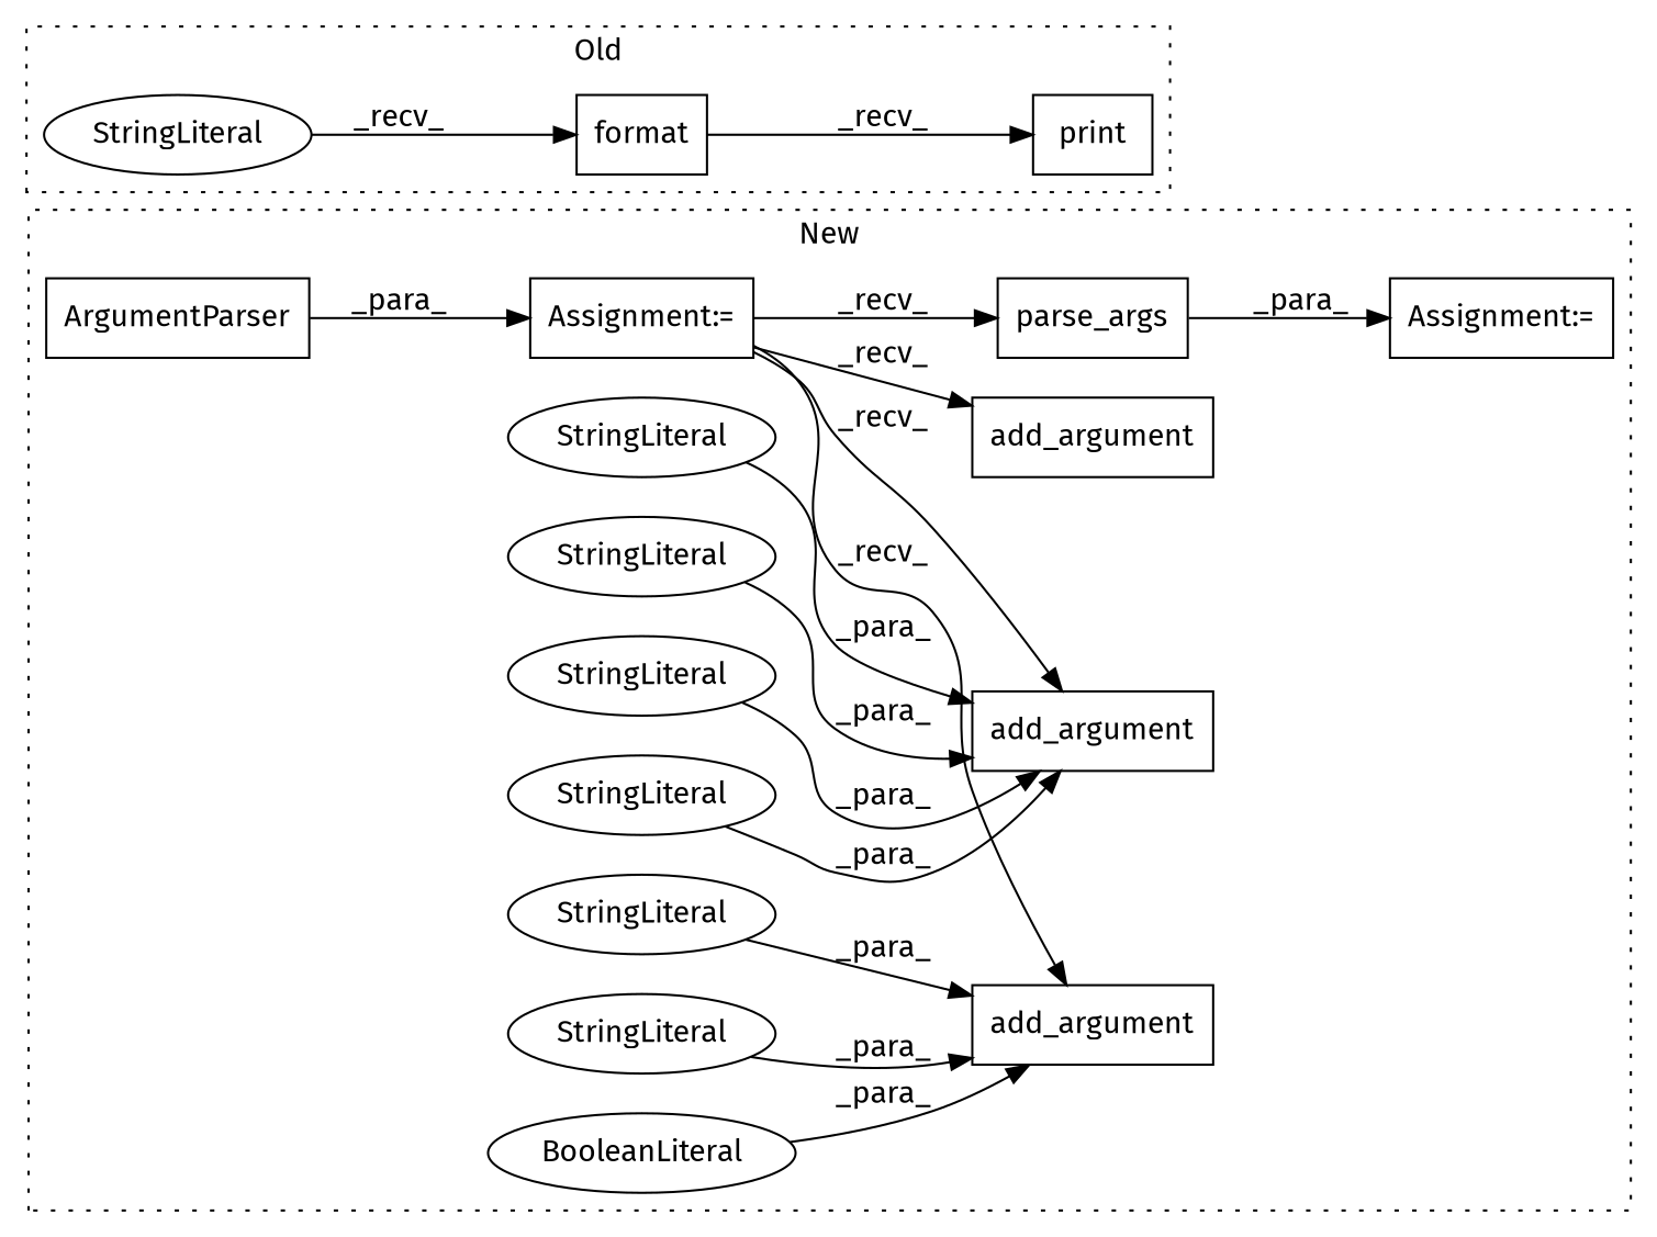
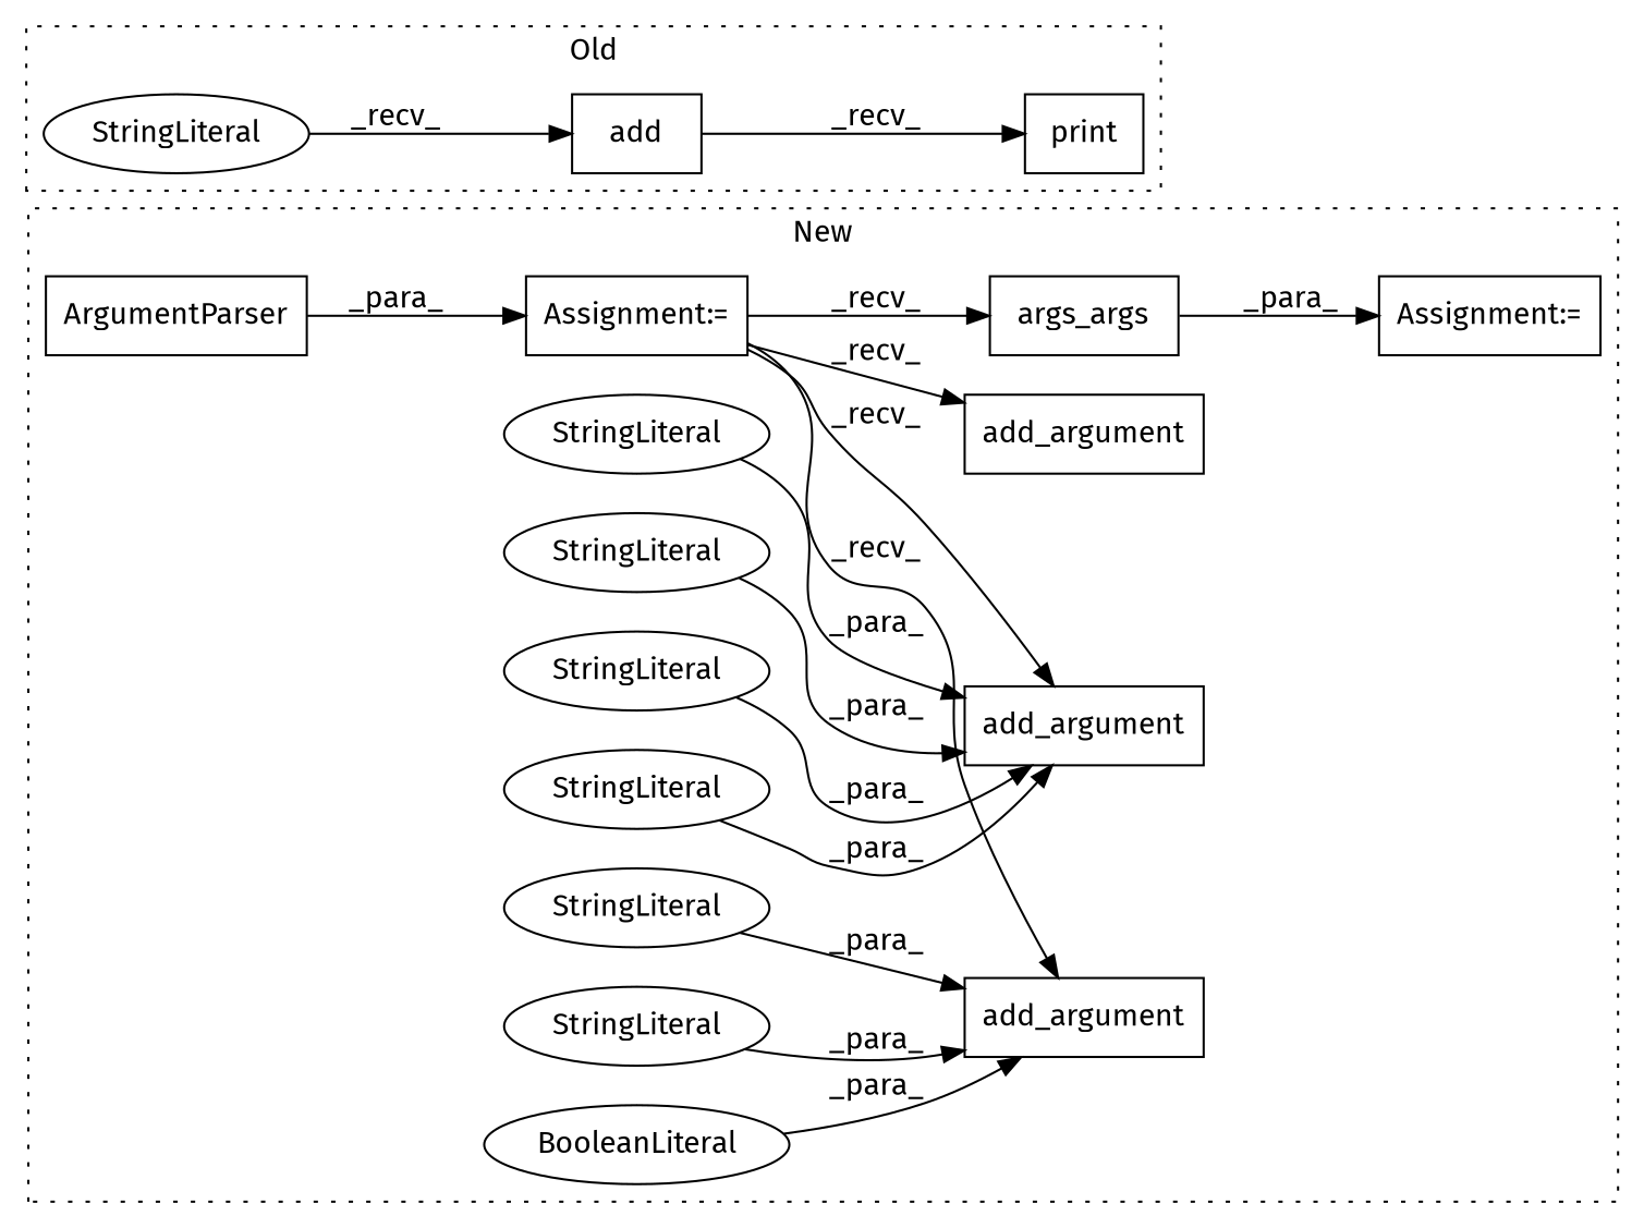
  digraph {
    fontname="Fira Sans"
    rankdir=LR
    node [a=32 fontname="Fira Sans" l="13,1" shape=box]
    edge [fontname="Fira Sans"]
    n1 [l="15,1" label=ArgumentParser s="618,645"]
    n2 [a=7 l=1 label="Assignment:=" s=608]
    n3 [a=7 l=1 label="Assignment:=" s=943]
    n4 [label=add_argument s="849,932"]
    n5 [a=45 l=13 label=StringLiteral s=882 shape=ellipse]
-   n6 [l=12 label=parse_args s=951]
+   n6 [l=12 label=args_args s=951]
    n7 [label=add_argument s="758,835"]
    n8 [a=45 l=6 label=StringLiteral s=780 shape=ellipse]
    n9 [a=45 l=8 label=StringLiteral s=771 shape=ellipse]
    n10 [a=45 l=13 label=StringLiteral s=787 shape=ellipse]
    n11 [label=add_argument s="659,744"]
    n12 [a=45 l=10 label=StringLiteral s=862 shape=ellipse]
    n13 [a=45 l=23 label=StringLiteral s=812 shape=ellipse]
    n14 [a=9 l=4 label=BooleanLiteral s=896 shape=ellipse]
-   n15 [l="7,1" label=format s="449,469"]
+   n15 [l="7,1" label=add s="449,469"]
    n16 [a=45 l=13 label=StringLiteral s=435 shape=ellipse]
    n17 [l="6,1" label=print s="429,470"]
    subgraph cluster_1 {
      label=New
      style=dotted
      n1
      n2
      n3
      n4
      n5
      n6
      n7
      n8
      n9
      n10
      n11
      n12
      n13
      n14
    }
    subgraph cluster_2 {
      label=Old
      style=dotted
      n15
      n16
      n17
    }
    n1 -> n2 [label=_para_]
    n2 -> n4 [label=_recv_]
    n2 -> n6 [label=_recv_]
    n2 -> n7 [label=_recv_]
    n2 -> n11 [label=_recv_]
    n5 -> n4 [label=_para_]
    n6 -> n3 [label=_para_]
    n8 -> n7 [label=_para_]
    n9 -> n7 [label=_para_]
    n10 -> n7 [label=_para_]
    n12 -> n4 [label=_para_]
    n13 -> n7 [label=_para_]
    n14 -> n4 [label=_para_]
    n15 -> n17 [label=_recv_]
    n16 -> n15 [label=_recv_]
  }
